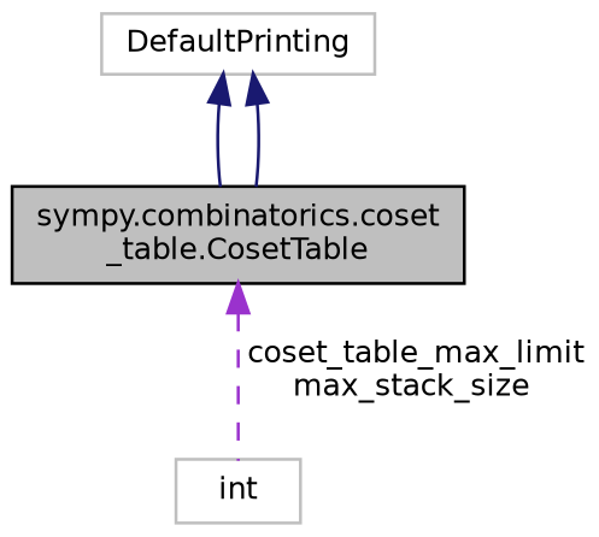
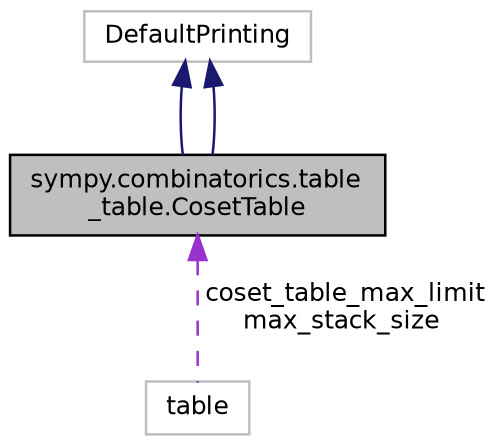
  digraph {
    node [color=grey75 fillcolor=white fontname=Helvetica fontsize=10 shape=record style=filled]
    edge [color=midnightblue dir=back fontname=Helvetica fontsize=10 labelfontname=Helvetica labelfontsize=10 style=solid]
-   n1 [color=black fillcolor=grey75 fontcolor=black height=0.2 label="sympy.combinatorics.coset\l_table.CosetTable" width=0.4]
-   n2 [height=0.2 label=int width=0.4]
+   n1 [color=black fillcolor=grey75 fontcolor=black height=0.2 label="sympy.combinatorics.table\l_table.CosetTable" width=0.4]
+   n2 [height=0.2 label=table width=0.4]
    n3 [height=0.2 label=DefaultPrinting width=0.4]
    n1 -> n2 [color=darkorchid3 label=" coset_table_max_limit\nmax_stack_size" style=dashed]
    n3 -> n1
    n3 -> n1
  }
